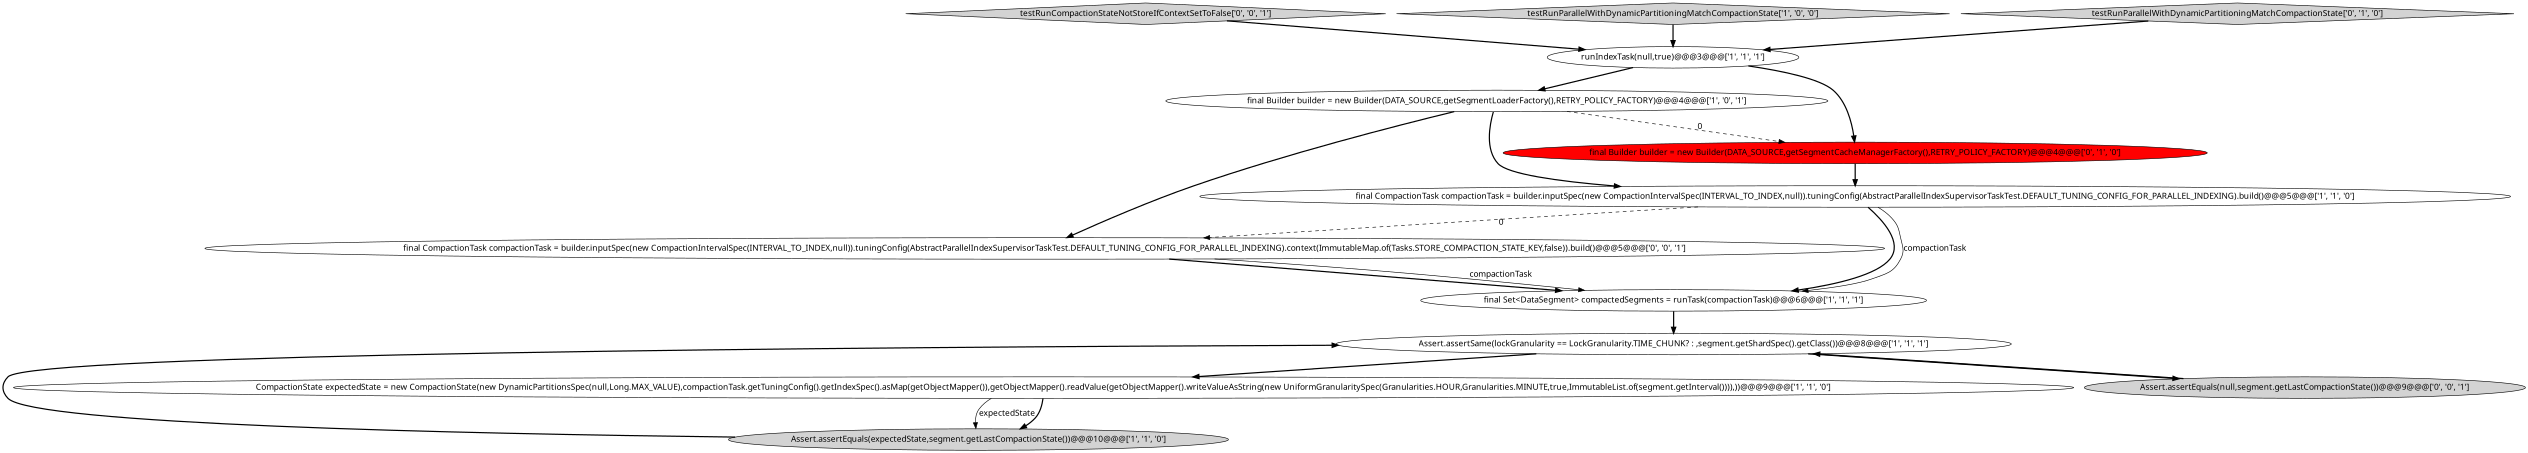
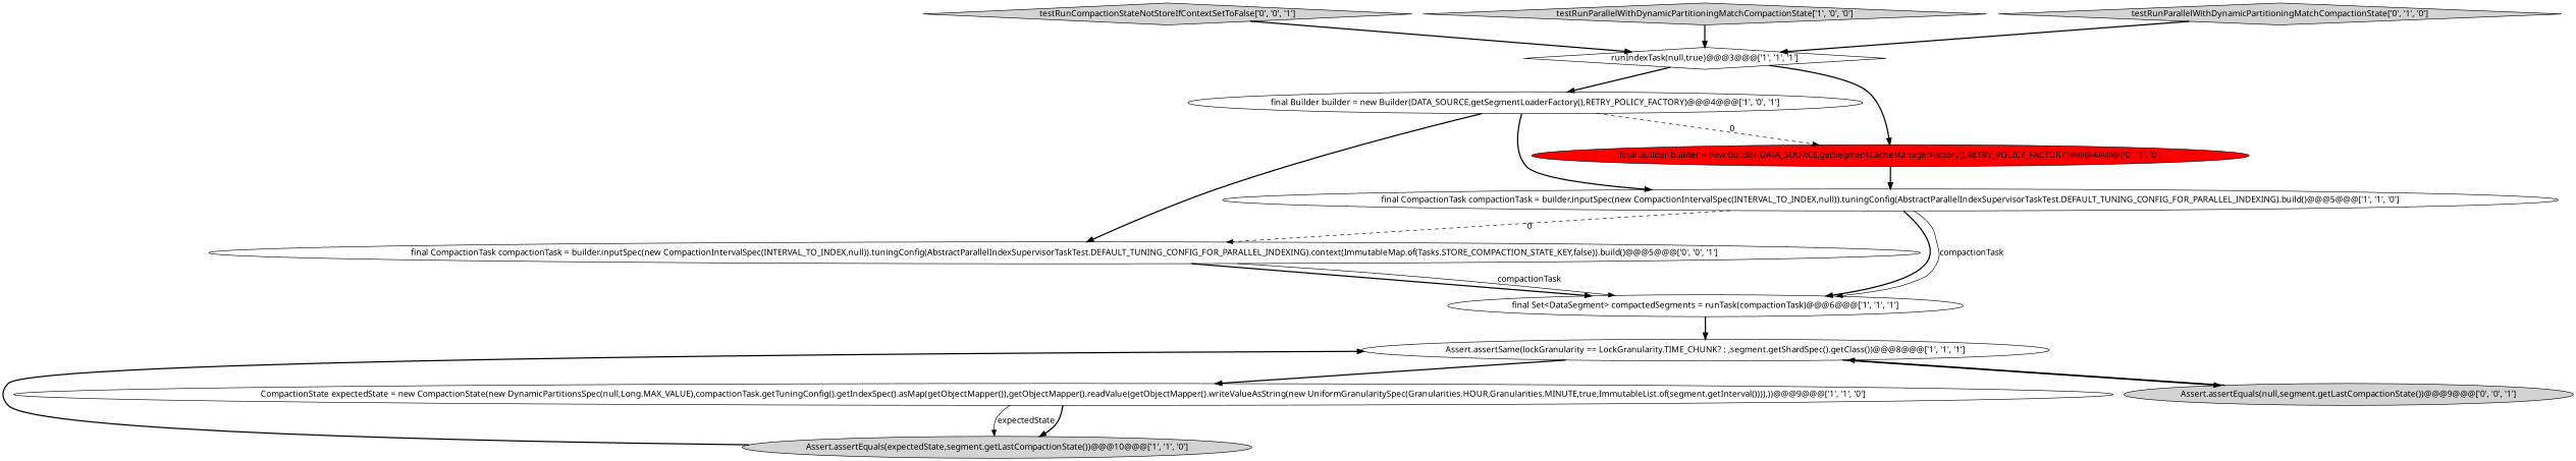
  digraph {
    fontname="Noto Sans"
    node [fillcolor=white shape=ellipse style=filled fontname="Noto Sans"]
    edge [style=bold fontname="Noto Sans"]
-   n1 [label="runIndexTask(null,true)@@@3@@@['1', '1', '1']"]
+   n1 [label="runIndexTask(null,true)@@@3@@@['1', '1', '1']" shape=diamond]
    n2 [label="final Builder builder = new Builder(DATA_SOURCE,getSegmentLoaderFactory(),RETRY_POLICY_FACTORY)@@@4@@@['1', '0', '1']"]
    n3 [fillcolor=red label="final Builder builder = new Builder(DATA_SOURCE,getSegmentCacheManagerFactory(),RETRY_POLICY_FACTORY)@@@4@@@['0', '1', '0']"]
    n4 [fillcolor=lightgray label="Assert.assertEquals(expectedState,segment.getLastCompactionState())@@@10@@@['1', '1', '0']"]
    n5 [label="Assert.assertSame(lockGranularity == LockGranularity.TIME_CHUNK? : ,segment.getShardSpec().getClass())@@@8@@@['1', '1', '1']"]
    n6 [label="final CompactionTask compactionTask = builder.inputSpec(new CompactionIntervalSpec(INTERVAL_TO_INDEX,null)).tuningConfig(AbstractParallelIndexSupervisorTaskTest.DEFAULT_TUNING_CONFIG_FOR_PARALLEL_INDEXING).context(ImmutableMap.of(Tasks.STORE_COMPACTION_STATE_KEY,false)).build()@@@5@@@['0', '0', '1']"]
    n7 [label="final CompactionTask compactionTask = builder.inputSpec(new CompactionIntervalSpec(INTERVAL_TO_INDEX,null)).tuningConfig(AbstractParallelIndexSupervisorTaskTest.DEFAULT_TUNING_CONFIG_FOR_PARALLEL_INDEXING).build()@@@5@@@['1', '1', '0']"]
    n8 [label="final Set<DataSegment> compactedSegments = runTask(compactionTask)@@@6@@@['1', '1', '1']"]
    n9 [fillcolor=lightgray label="testRunCompactionStateNotStoreIfContextSetToFalse['0', '0', '1']" shape=diamond]
    n10 [label="CompactionState expectedState = new CompactionState(new DynamicPartitionsSpec(null,Long.MAX_VALUE),compactionTask.getTuningConfig().getIndexSpec().asMap(getObjectMapper()),getObjectMapper().readValue(getObjectMapper().writeValueAsString(new UniformGranularitySpec(Granularities.HOUR,Granularities.MINUTE,true,ImmutableList.of(segment.getInterval()))),))@@@9@@@['1', '1', '0']"]
    n11 [fillcolor=lightgray label="testRunParallelWithDynamicPartitioningMatchCompactionState['1', '0', '0']" shape=diamond]
    n12 [fillcolor=lightgray label="Assert.assertEquals(null,segment.getLastCompactionState())@@@9@@@['0', '0', '1']"]
    n13 [fillcolor=lightgray label="testRunParallelWithDynamicPartitioningMatchCompactionState['0', '1', '0']" shape=diamond]
    n1 -> n2
    n1 -> n3
    n2 -> n3 [label=0 style=dashed]
    n2 -> n6
    n2 -> n7
    n3 -> n7
    n4 -> n5
    n5 -> n10
    n5 -> n12
    n6 -> n8
    n6 -> n8 [label=compactionTask style=solid]
    n7 -> n6 [label=0 style=dashed]
    n7 -> n8
    n7 -> n8 [label=compactionTask style=solid]
    n8 -> n5
    n9 -> n1
    n10 -> n4 [label=expectedState style=solid]
    n10 -> n4
    n11 -> n1
    n12 -> n5
    n13 -> n1
  }
